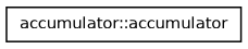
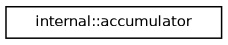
  digraph {
    rankdir=LR
-   n1 [color=black fillcolor=white fontname=Helvetica fontsize=10 height=0.2 label="accumulator::accumulator" shape=record style=filled width=0.4]
+   n1 [color=black fillcolor=white fontname=Helvetica fontsize=10 height=0.2 label="internal::accumulator" shape=record style=filled width=0.4]
  }
